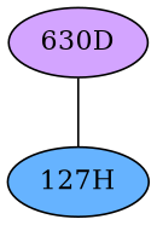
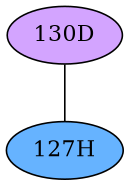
  graph {
    node [style=radial]
-   "130D" [fillcolor="#D3A4FF" label="630D"]
+   "130D" [fillcolor="#D3A4FF"]
    "127H" [fillcolor="#66B3FF"]
    "130D" -- "127H" [penwidth=1]
  }
